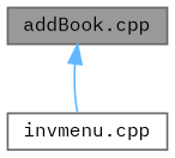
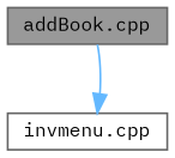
  digraph {
    fontname="IBM Plex Mono"
    node [fontname="IBM Plex Mono" fontsize=10 shape=box style=filled]
    n1 [color=gray40 fillcolor=grey60 fontcolor=black height=0.2 label="addBook.cpp" width=0.4]
    n2 [color=grey40 fillcolor=white height=0.2 label="invmenu.cpp" width=0.4]
-   n1 -> n2 [color=steelblue1 dir=back fontname="IBM Plex Mono" fontsize=10 labelfontname=Helvetica labelfontsize=10 style=solid]
+   n2 -> n1 [color=steelblue1 dir=back fontname="IBM Plex Mono" fontsize=10 labelfontname=Helvetica labelfontsize=10 style=solid]
  }
